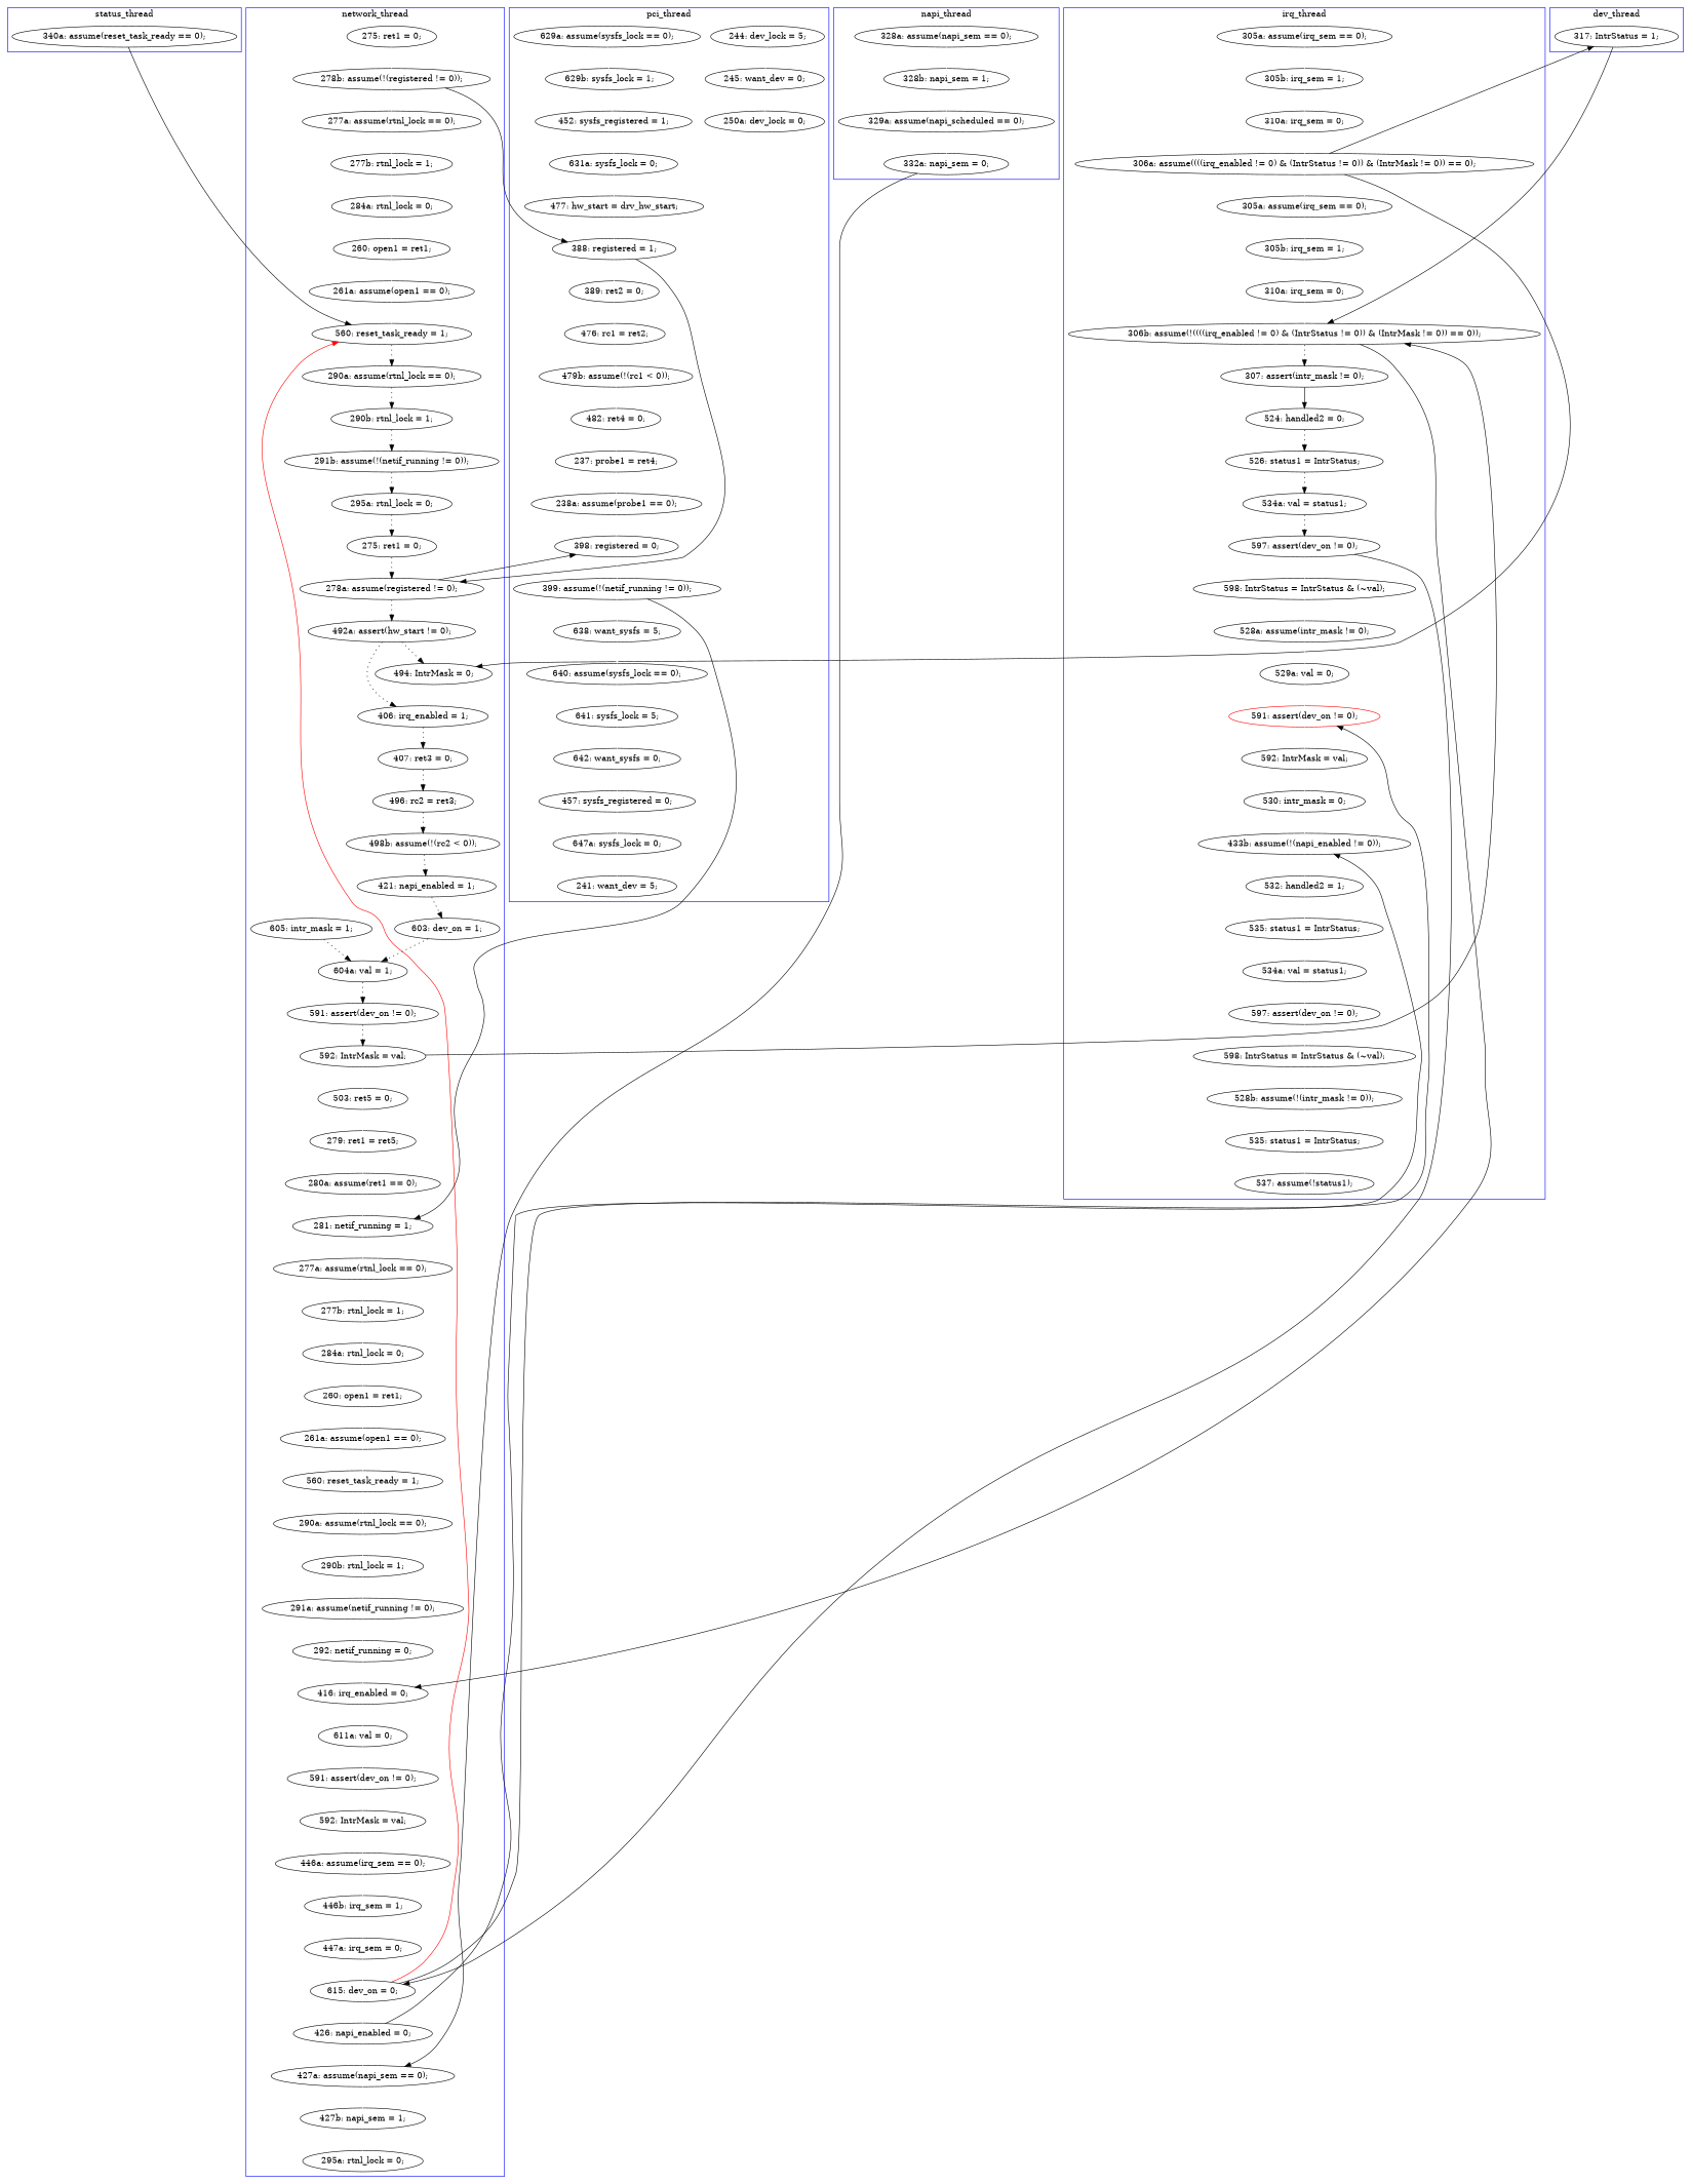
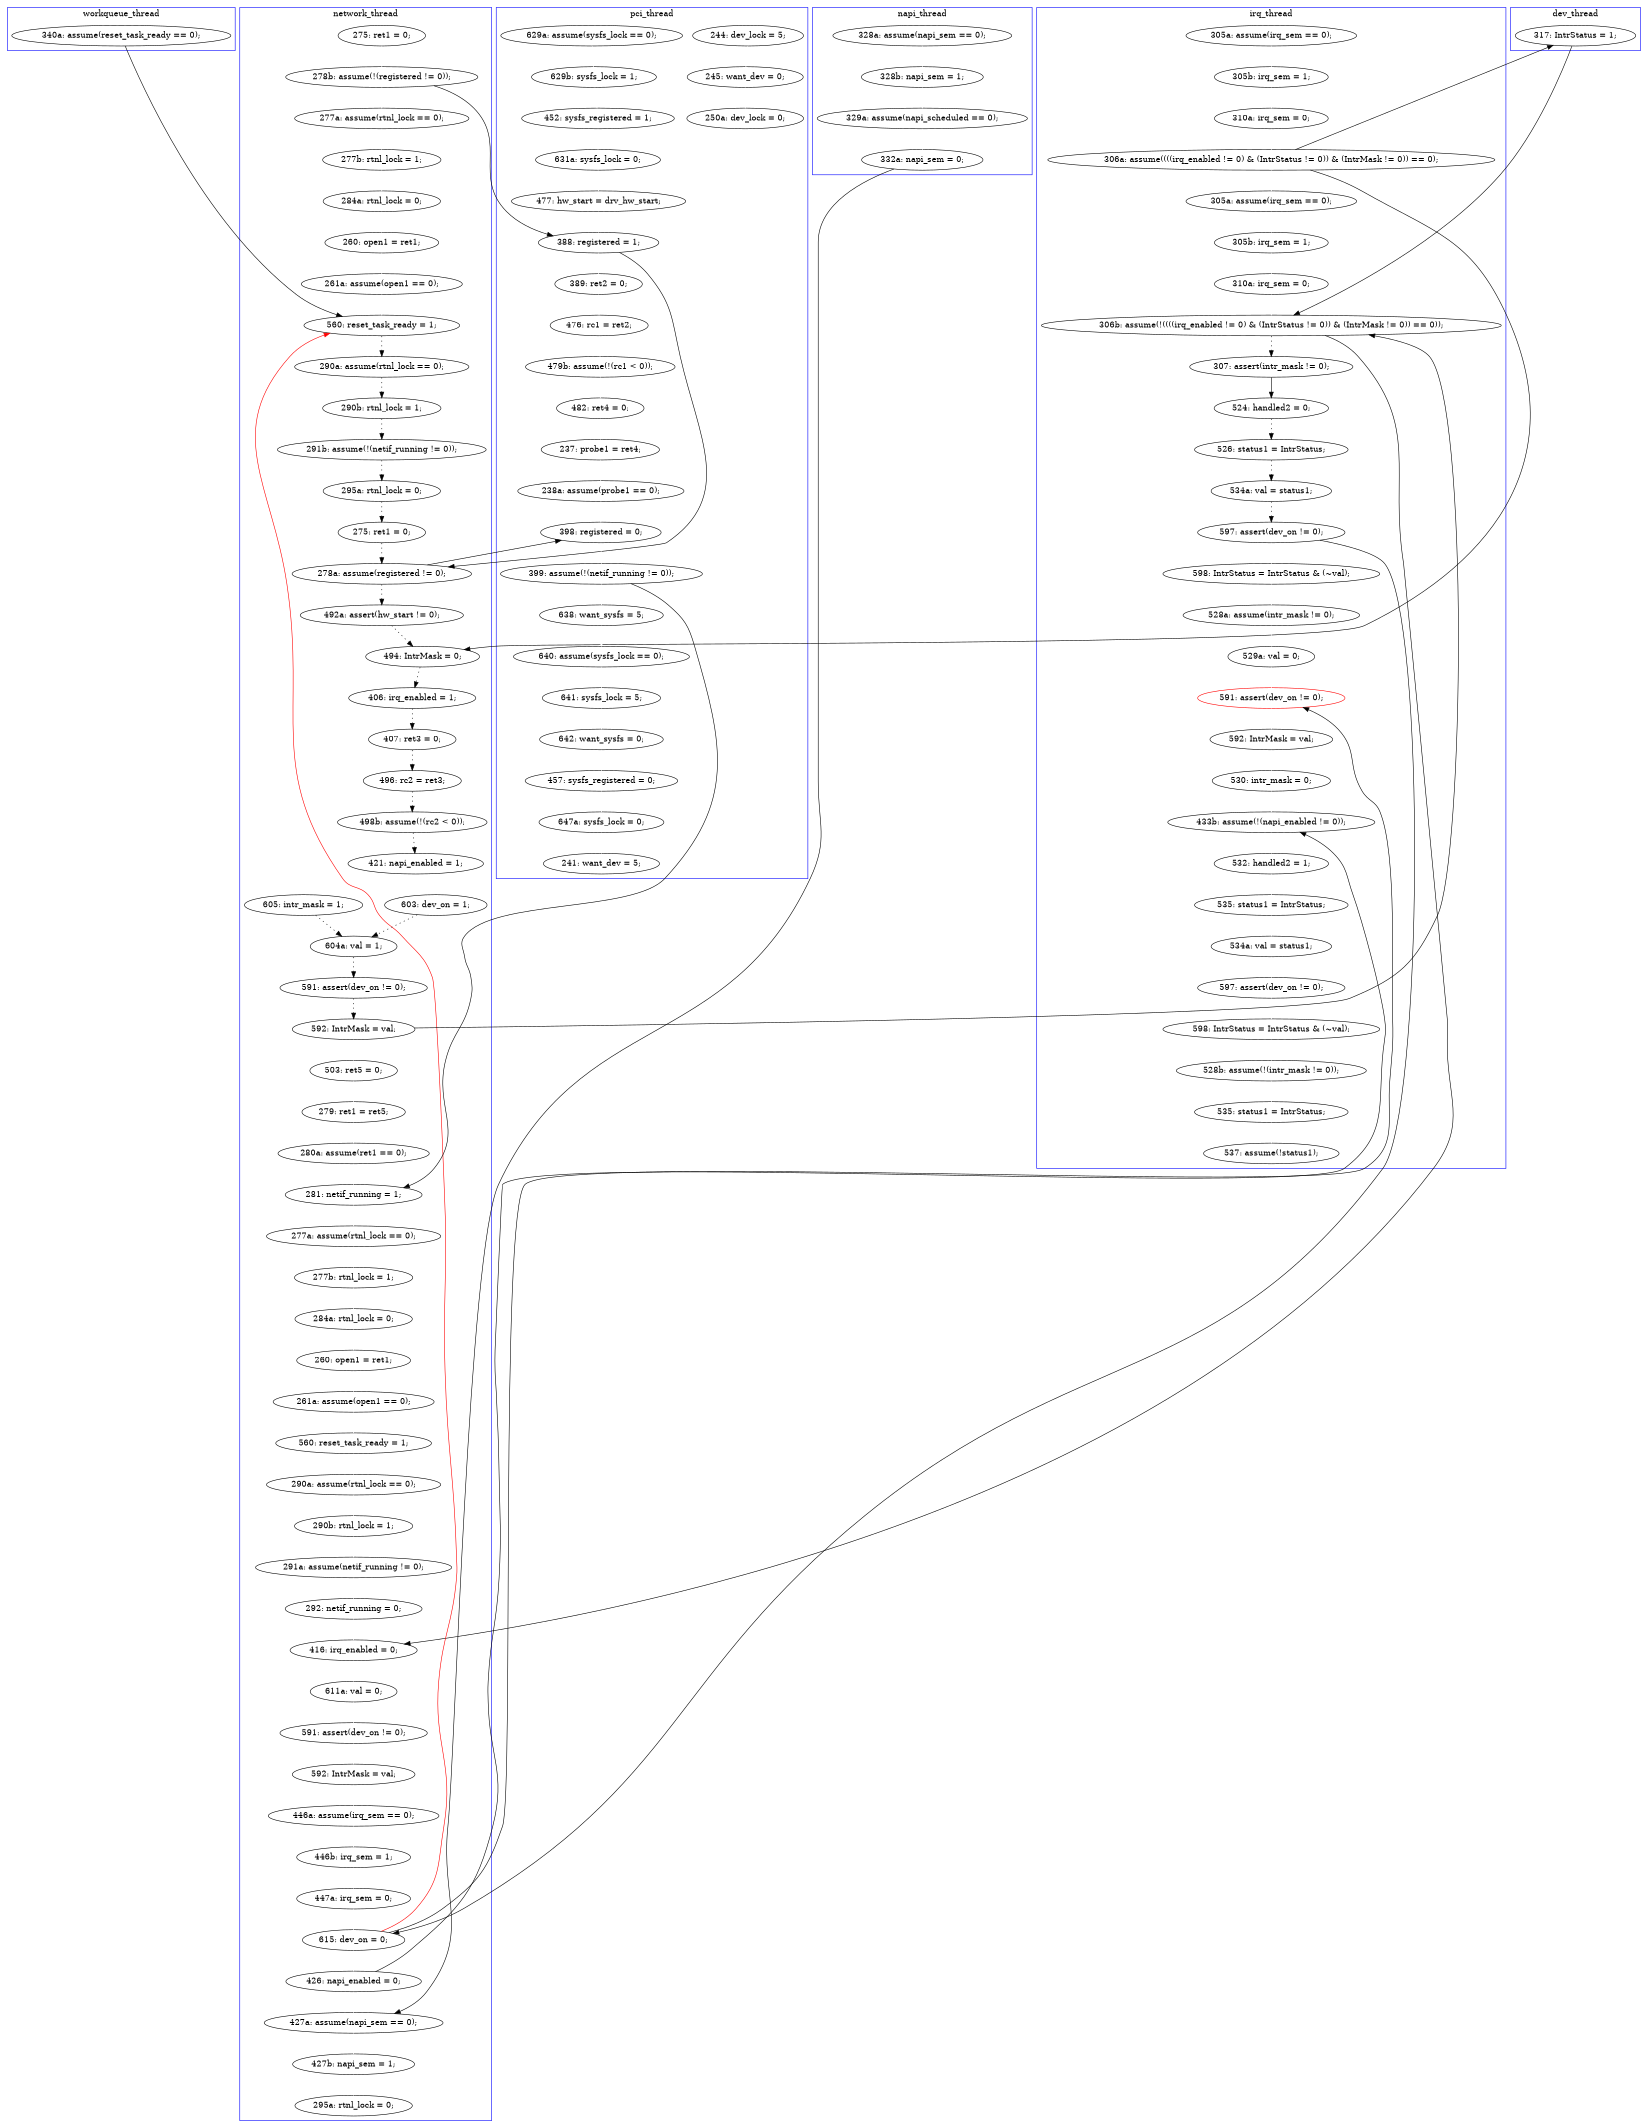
  digraph {
    edge [color=white style=solid]
    n1 [label="340a: assume(reset_task_ready == 0);"]
    n2 [label="317: IntrStatus = 1;"]
    n3 [label="328b: napi_sem = 1;"]
    n4 [label="329a: assume(napi_scheduled == 0);"]
    n5 [label="328a: assume(napi_sem == 0);"]
    n6 [label="332a: napi_sem = 0;"]
    n7 [label="598: IntrStatus = IntrStatus & (~val);"]
    n8 [label="528b: assume(!(intr_mask != 0));"]
    n9 [label="306a: assume((((irq_enabled != 0) & (IntrStatus != 0)) & (IntrMask != 0)) == 0);"]
    n10 [label="305a: assume(irq_sem == 0);"]
    n11 [label="597: assert(dev_on != 0);"]
    n12 [label="306b: assume(!((((irq_enabled != 0) & (IntrStatus != 0)) & (IntrMask != 0)) == 0));"]
    n13 [label="524: handled2 = 0;"]
    n14 [label="526: status1 = IntrStatus;"]
    n15 [label="433b: assume(!(napi_enabled != 0));"]
    n16 [label="532: handled2 = 1;"]
    n17 [color=red label="591: assert(dev_on != 0);"]
    n18 [label="592: IntrMask = val;"]
    n19 [label="528a: assume(intr_mask != 0);"]
    n20 [label="529a: val = 0;"]
    n21 [label="530: intr_mask = 0;"]
    n22 [label="535: status1 = IntrStatus;"]
    n23 [label="534a: val = status1;"]
    n24 [label="598: IntrStatus = IntrStatus & (~val);"]
    n25 [label="307: assert(intr_mask != 0);"]
    n26 [label="305a: assume(irq_sem == 0);"]
    n27 [label="305b: irq_sem = 1;"]
    n28 [label="305b: irq_sem = 1;"]
    n29 [label="310a: irq_sem = 0;"]
    n30 [label="535: status1 = IntrStatus;"]
    n31 [label="310a: irq_sem = 0;"]
    n32 [label="534a: val = status1;"]
    n33 [label="597: assert(dev_on != 0);"]
    n34 [label="537: assume(!status1);"]
    n35 [label="406: irq_enabled = 1;"]
    n36 [label="407: ret3 = 0;"]
    n37 [label="281: netif_running = 1;"]
    n38 [label="277a: assume(rtnl_lock == 0);"]
    n39 [label="503: ret5 = 0;"]
    n40 [label="279: ret1 = ret5;"]
    n41 [label="278b: assume(!(registered != 0));"]
    n42 [label="494: IntrMask = 0;"]
    n43 [label="277b: rtnl_lock = 1;"]
    n44 [label="284a: rtnl_lock = 0;"]
    n45 [label="277b: rtnl_lock = 1;"]
    n46 [label="284a: rtnl_lock = 0;"]
    n47 [label="291b: assume(!(netif_running != 0));"]
    n48 [label="295a: rtnl_lock = 0;"]
    n49 [label="280a: assume(ret1 == 0);"]
    n50 [label="496: rc2 = ret3;"]
    n51 [label="290a: assume(rtnl_lock == 0);"]
    n52 [label="290b: rtnl_lock = 1;"]
    n53 [label="604a: val = 1;"]
    n54 [label="591: assert(dev_on != 0);"]
    n55 [label="277a: assume(rtnl_lock == 0);"]
    n56 [label="275: ret1 = 0;"]
    n57 [label="615: dev_on = 0;"]
    n58 [label="560: reset_task_ready = 1;"]
    n59 [label="291a: assume(netif_running != 0);"]
    n60 [label="260: open1 = ret1;"]
    n61 [label="416: irq_enabled = 0;"]
    n62 [label="426: napi_enabled = 0;"]
    n63 [label="278a: assume(registered != 0);"]
    n64 [label="492a: assert(hw_start != 0);"]
    n65 [label="611a: val = 0;"]
    n66 [label="275: ret1 = 0;"]
    n67 [label="260: open1 = ret1;"]
    n68 [label="261a: assume(open1 == 0);"]
    n69 [label="560: reset_task_ready = 1;"]
    n70 [label="427a: assume(napi_sem == 0);"]
    n71 [label="261a: assume(open1 == 0);"]
    n72 [label="592: IntrMask = val;"]
    n73 [label="446a: assume(irq_sem == 0);"]
    n74 [label="592: IntrMask = val;"]
    n75 [label="446b: irq_sem = 1;"]
    n76 [label="447a: irq_sem = 0;"]
    n77 [label="498b: assume(!(rc2 < 0));"]
    n78 [label="421: napi_enabled = 1;"]
    n79 [label="591: assert(dev_on != 0);"]
    n80 [label="290b: rtnl_lock = 1;"]
    n81 [label="290a: assume(rtnl_lock == 0);"]
    n82 [label="427b: napi_sem = 1;"]
    n83 [label="292: netif_running = 0;"]
    n84 [label="295a: rtnl_lock = 0;"]
    n85 [label="603: dev_on = 1;"]
    n86 [label="605: intr_mask = 1;"]
    n87 [label="388: registered = 1;"]
    n88 [label="389: ret2 = 0;"]
    n89 [label="241: want_dev = 5;"]
    n90 [label="631a: sysfs_lock = 0;"]
    n91 [label="477: hw_start = drv_hw_start;"]
    n92 [label="245: want_dev = 0;"]
    n93 [label="250a: dev_lock = 0;"]
    n94 [label="640: assume(sysfs_lock == 0);"]
    n95 [label="641: sysfs_lock = 5;"]
    n96 [label="476: rc1 = ret2;"]
    n97 [label="399: assume(!(netif_running != 0));"]
    n98 [label="642: want_sysfs = 0;"]
    n99 [label="457: sysfs_registered = 0;"]
    n100 [label="638: want_sysfs = 5;"]
    n101 [label="479b: assume(!(rc1 < 0));"]
    n102 [label="482: ret4 = 0;"]
    n103 [label="238a: assume(probe1 == 0);"]
    n104 [label="398: registered = 0;"]
    n105 [label="244: dev_lock = 5;"]
    n106 [label="237: probe1 = ret4;"]
    n107 [label="452: sysfs_registered = 1;"]
    n108 [label="629a: assume(sysfs_lock == 0);"]
    n109 [label="629b: sysfs_lock = 1;"]
    n110 [label="647a: sysfs_lock = 0;"]
    subgraph cluster_1 {
      color=blue
-     label=status_thread
+     label=workqueue_thread
      n1
    }
    subgraph cluster_2 {
      color=blue
      label=dev_thread
      n2
    }
    subgraph cluster_3 {
      color=blue
      label=napi_thread
      n3
      n4
      n5
      n6
    }
    subgraph cluster_4 {
      color=blue
      label=irq_thread
      n7
      n8
      n9
      n10
      n11
      n12
      n13
      n14
      n15
      n16
      n17
      n18
      n19
      n20
      n21
      n22
      n23
      n24
      n25
      n26
      n27
      n28
      n29
      n30
      n31
      n32
      n33
      n34
    }
    subgraph cluster_5 {
      color=blue
      label=network_thread
      n35
      n36
      n37
      n38
      n39
      n40
      n41
      n42
      n43
      n44
      n45
      n46
      n47
      n48
      n49
      n50
      n51
      n52
      n53
      n54
      n55
      n56
      n57
      n58
      n59
      n60
      n61
      n62
      n63
      n64
      n65
      n66
      n67
      n68
      n69
      n70
      n71
      n72
      n73
      n74
      n75
      n76
      n77
      n78
      n79
      n80
      n81
      n82
      n83
      n84
      n85
      n86
    }
    subgraph cluster_6 {
      color=blue
      label=pci_thread
      n87
      n88
      n89
      n90
      n91
      n92
      n93
      n94
      n95
      n96
      n97
      n98
      n99
      n100
      n101
      n102
      n103
      n104
      n105
      n106
      n107
      n108
      n109
      n110
    }
    n1 -> n58 [color=black constraint=false]
    n2 -> n12 [color=black constraint=false]
    n3 -> n4
    n4 -> n6
    n5 -> n3
    n6 -> n70 [color=black constraint=false]
    n7 -> n8
    n8 -> n30
    n9 -> n2 [color=black constraint=false]
    n9 -> n10
    n9 -> n42 [color=black constraint=false]
    n10 -> n28
    n11 -> n7
    n12 -> n25 [color=black style=dotted]
    n12 -> n61 [color=black constraint=false]
    n13 -> n14 [color=black style=dotted]
    n14 -> n32 [color=black style=dotted]
    n15 -> n16
    n16 -> n22
    n17 -> n18
    n18 -> n21
    n19 -> n20
    n20 -> n17
    n21 -> n15
    n22 -> n23
    n23 -> n11
    n24 -> n19
    n25 -> n13 [color=black]
    n26 -> n27
    n27 -> n29
    n28 -> n31
    n29 -> n9
    n30 -> n34
    n31 -> n12
    n32 -> n33 [color=black style=dotted]
    n33 -> n24
    n33 -> n57 [color=black constraint=false]
    n35 -> n36 [color=black style=dotted]
    n36 -> n50 [color=black style=dotted]
    n37 -> n38
    n38 -> n43
    n39 -> n40
    n40 -> n49
    n41 -> n55
    n41 -> n87 [color=black constraint=false]
-   n64 -> n35 [color=black style=dotted]
+   n42 -> n35 [color=black style=dotted]
    n43 -> n44
    n44 -> n67
    n45 -> n46
    n46 -> n60
    n47 -> n48 [color=black style=dotted]
    n48 -> n66 [color=black style=dotted]
    n49 -> n37
    n50 -> n77 [color=black style=dotted]
    n51 -> n52
    n52 -> n59
    n53 -> n54 [color=black style=dotted]
    n54 -> n74 [color=black style=dotted]
    n55 -> n45
    n56 -> n41
    n57 -> n17 [color=black constraint=false]
    n57 -> n58 [color=red constraint=false]
    n57 -> n62
    n58 -> n81 [color=black style=dotted]
    n59 -> n83
    n60 -> n71
    n61 -> n65
    n62 -> n15 [color=black constraint=false]
    n62 -> n70
    n63 -> n64 [color=black style=dotted]
    n63 -> n104 [color=black constraint=false]
    n64 -> n42 [color=black style=dotted]
    n65 -> n79
    n66 -> n63 [color=black style=dotted]
    n67 -> n68
    n68 -> n69
    n69 -> n51
    n70 -> n82
    n71 -> n58
    n72 -> n73
    n73 -> n75
    n74 -> n12 [color=black constraint=false]
    n74 -> n39
    n75 -> n76
    n76 -> n57
    n77 -> n78 [color=black style=dotted]
-   n78 -> n85 [color=black style=dotted]
    n79 -> n72
    n80 -> n47 [color=black style=dotted]
    n81 -> n80 [color=black style=dotted]
    n82 -> n84
    n83 -> n61
    n85 -> n53 [color=black style=dotted]
    n86 -> n53 [color=black style=dotted]
    n87 -> n63 [color=black constraint=false]
    n87 -> n88
    n88 -> n96
    n90 -> n91
    n91 -> n87
    n92 -> n93
    n94 -> n95
    n95 -> n98
    n96 -> n101
    n97 -> n37 [color=black constraint=false]
    n97 -> n100
    n98 -> n99
    n99 -> n110
    n100 -> n94
    n101 -> n102
    n102 -> n106
    n103 -> n104
    n104 -> n97
    n105 -> n92
    n106 -> n103
    n107 -> n90
    n108 -> n109
    n109 -> n107
    n110 -> n89
  }
